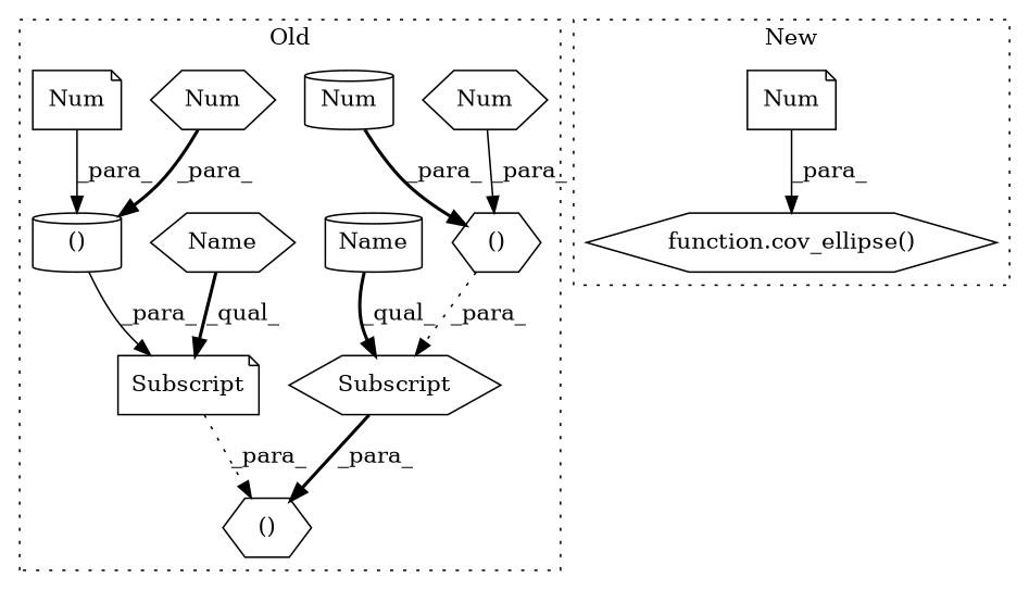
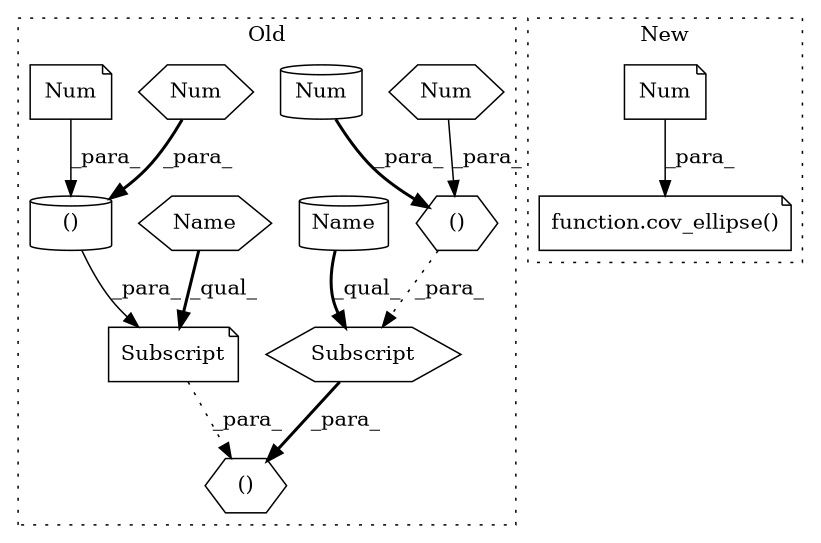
  digraph {
    node [a=76 l=1 shape=hexagon]
    edge [style=bold]
    n1 [a=54 l=3 label="()" s=1239 shape=cylinder]
    n2 [a=63 l="18,0" label=Subscript s="1225,0" shape=note]
    n3 [a=63 l="18,0" label=Subscript s="1245,0"]
    n4 [a=54 l=3 label="()" s=1259]
    n5 [label=Num s=1258]
    n6 [a=54 l=20 label="()" s=1243]
    n7 [label=Num s=1238 shape=note]
    n8 [label=Num s=1261 shape=cylinder]
    n9 [label=Num s=1241]
    n10 [a=87 l=12 label=Name s=1245 shape=cylinder]
    n11 [a=87 l=12 label=Name s=1225]
-   n12 [a=75 l="12,1" label="function.cov_ellipse()" s="1936,1961"]
+   n12 [a=75 l="12,1" label="function.cov_ellipse()" s="1936,1961" shape=note]
    n13 [label=Num s=1960 shape=note]
    subgraph cluster_1 {
      label=Old
      style=dotted
      n1
      n2
      n3
      n4
      n5
      n6
      n7
      n8
      n9
      n10
      n11
    }
    subgraph cluster_2 {
      label=New
      style=dotted
      n12
      n13
    }
    n1 -> n2 [label=_para_ style=solid]
    n2 -> n6 [label=_para_ style=dotted]
    n3 -> n6 [label=_para_]
    n4 -> n3 [label=_para_ style=dotted]
    n5 -> n4 [label=_para_ style=solid]
    n7 -> n1 [label=_para_ style=solid]
    n8 -> n4 [label=_para_]
    n9 -> n1 [label=_para_]
    n10 -> n3 [label=_qual_]
    n11 -> n2 [label=_qual_]
    n13 -> n12 [label=_para_ style=solid]
  }
